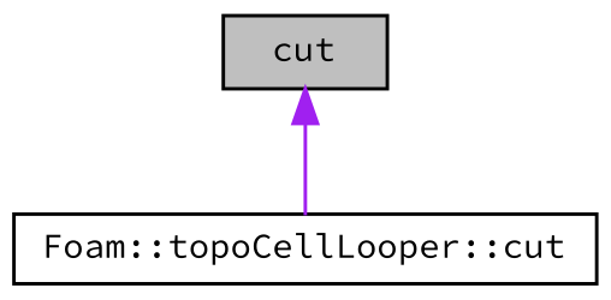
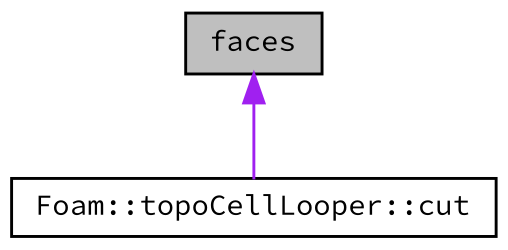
  digraph {
    rankdir=TB
    fontname="Source Code Pro"
    node [color=black fontname="Source Code Pro" fontsize=10 shape=record]
-   n1 [fillcolor=grey75 fontcolor=black height=0.2 label=cut style=filled width=0.4]
+   n1 [fillcolor=grey75 fontcolor=black height=0.2 label=faces style=filled width=0.4]
    n2 [height=0.2 label="Foam::topoCellLooper::cut" width=0.4]
    n1 -> n2 [color=purple dir=back fontname="Source Code Pro" fontsize=10 labelfontname=Helvetica labelfontsize=10 style=solid]
  }
